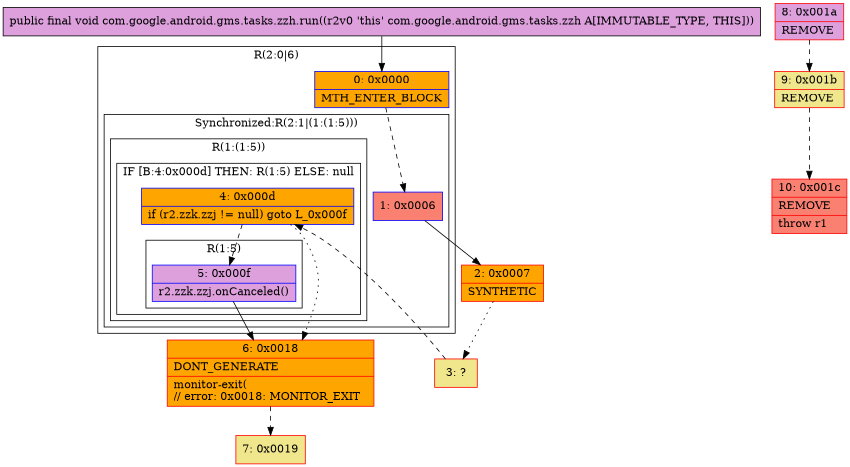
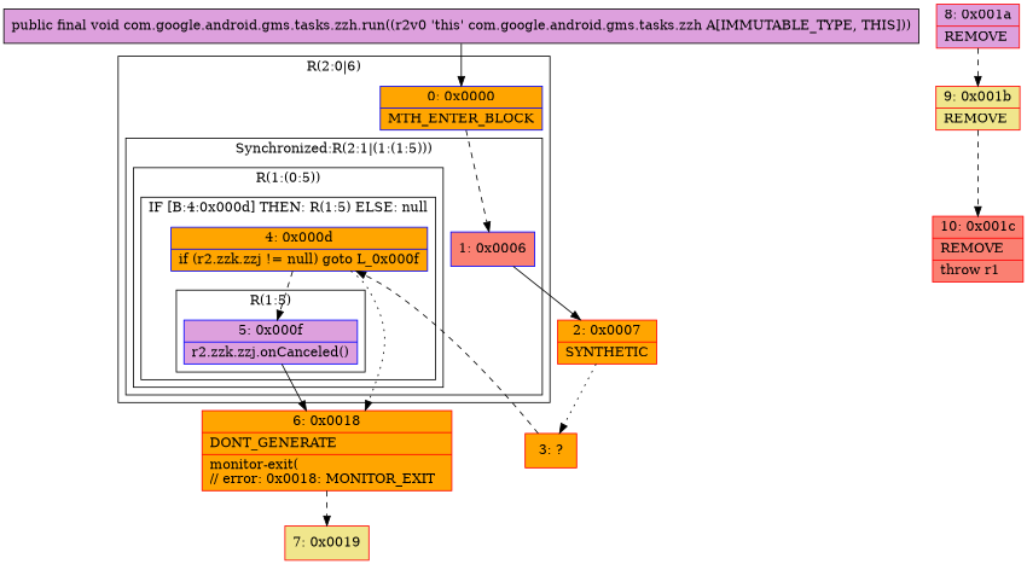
  digraph {
    node [color=red fillcolor=orange shape=record style=filled]
    edge [style=dashed]
    n1 [color=blue fillcolor=plum label="{5\:\ 0x000f|r2.zzk.zzj.onCanceled()\l}"]
    n2 [color=blue label="{4\:\ 0x000d|if (r2.zzk.zzj != null) goto L_0x000f\l}"]
    n3 [color=blue fillcolor=salmon label="{1\:\ 0x0006}"]
    n4 [color=blue label="{0\:\ 0x0000|MTH_ENTER_BLOCK\l}"]
    n5 [label="{6\:\ 0x0018|DONT_GENERATE\l|monitor\-exit(\l\/\/ error: 0x0018: MONITOR_EXIT  \l}"]
    n6 [label="{2\:\ 0x0007|SYNTHETIC\l}"]
-   n7 [fillcolor=khaki label="{3\:\ ?}"]
+   n7 [label="{3\:\ ?}"]
    n8 [fillcolor=khaki label="{7\:\ 0x0019}"]
    n9 [fillcolor=plum label="{8\:\ 0x001a|REMOVE\l}"]
    n10 [fillcolor=khaki label="{9\:\ 0x001b|REMOVE\l}"]
    n11 [fillcolor=salmon label="{10\:\ 0x001c|REMOVE\l|throw r1\l}"]
    n12 [fillcolor=plum label="{public final void com.google.android.gms.tasks.zzh.run((r2v0 'this' com.google.android.gms.tasks.zzh A[IMMUTABLE_TYPE, THIS])) }" color=""]
    subgraph cluster_1 {
      label="R(2:0|6)"
      n4
      subgraph cluster_2 {
        label="Synchronized:R(2:1|(1:(1:5)))"
        n3
        subgraph cluster_3 {
-         label="R(1:(1:5))"
+         label="R(1:(0:5))"
          subgraph cluster_4 {
            label="IF [B:4:0x000d] THEN: R(1:5) ELSE: null"
            n2
            subgraph cluster_5 {
              label="R(1:5)"
              n1
            }
          }
        }
      }
    }
    n1 -> n5 [style=solid]
    n2 -> n1
    n2 -> n5 [style=dotted]
    n3 -> n6 [style=solid]
    n4 -> n3
    n5 -> n8
    n6 -> n7 [style=dotted]
    n7 -> n2
    n9 -> n10
    n10 -> n11
    n12 -> n4 [style=solid]
  }
